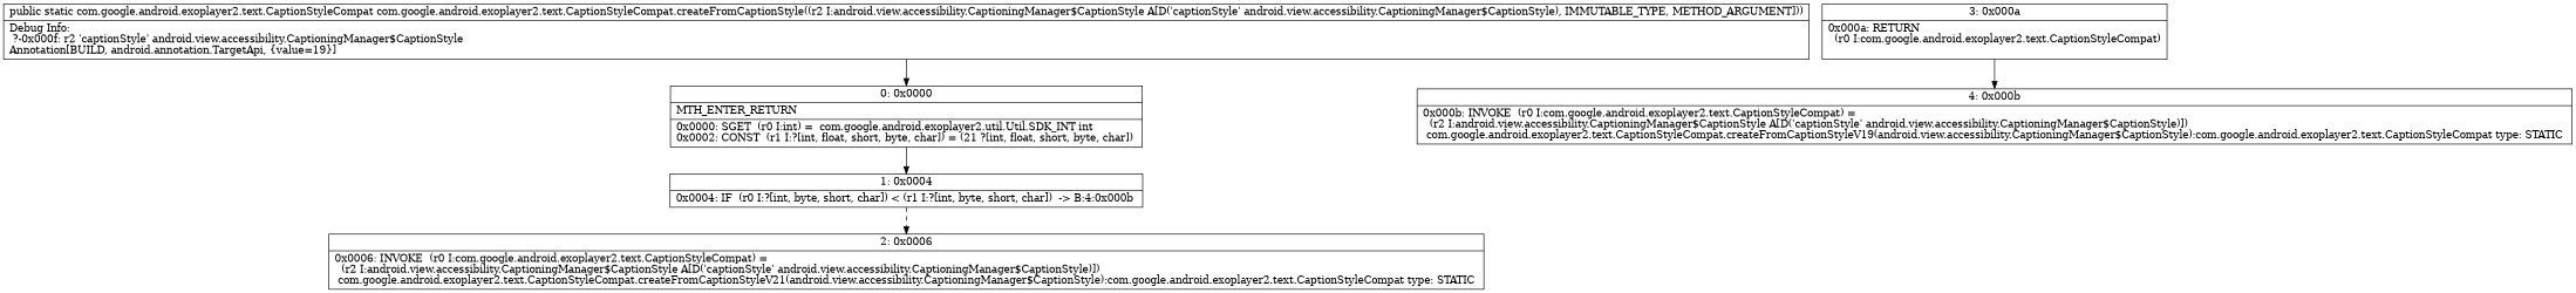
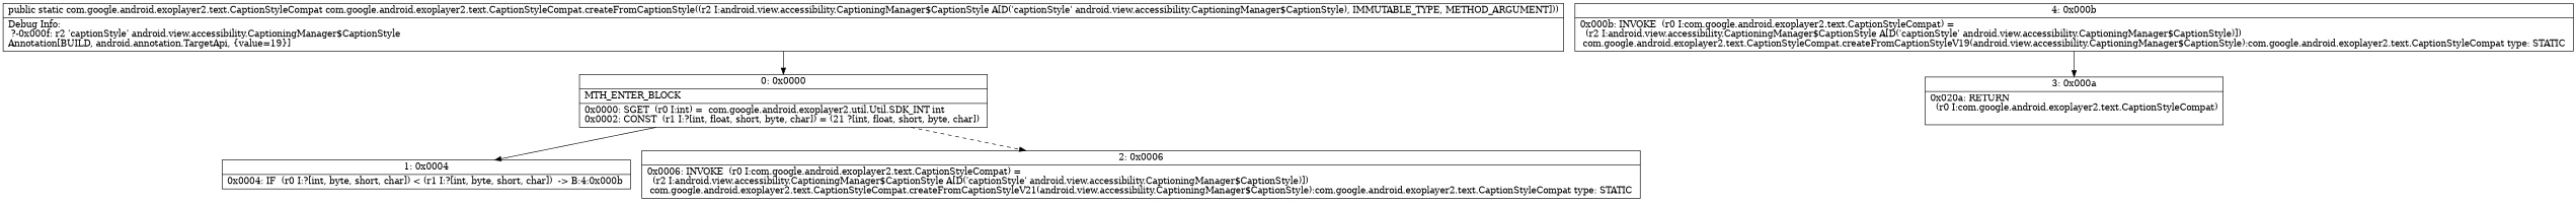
  digraph {
    node [shape=record]
-   n1 [label="{0\:\ 0x0000|MTH_ENTER_RETURN\l|0x0000: SGET  (r0 I:int) =  com.google.android.exoplayer2.util.Util.SDK_INT int \l0x0002: CONST  (r1 I:?[int, float, short, byte, char]) = (21 ?[int, float, short, byte, char]) \l}"]
+   n1 [label="{0\:\ 0x0000|MTH_ENTER_BLOCK\l|0x0000: SGET  (r0 I:int) =  com.google.android.exoplayer2.util.Util.SDK_INT int \l0x0002: CONST  (r1 I:?[int, float, short, byte, char]) = (21 ?[int, float, short, byte, char]) \l}"]
    n2 [label="{1\:\ 0x0004|0x0004: IF  (r0 I:?[int, byte, short, char]) \< (r1 I:?[int, byte, short, char])  \-\> B:4:0x000b \l}"]
    n3 [label="{2\:\ 0x0006|0x0006: INVOKE  (r0 I:com.google.android.exoplayer2.text.CaptionStyleCompat) = \l  (r2 I:android.view.accessibility.CaptioningManager$CaptionStyle A[D('captionStyle' android.view.accessibility.CaptioningManager$CaptionStyle)])\l com.google.android.exoplayer2.text.CaptionStyleCompat.createFromCaptionStyleV21(android.view.accessibility.CaptioningManager$CaptionStyle):com.google.android.exoplayer2.text.CaptionStyleCompat type: STATIC \l}"]
    n4 [label="{4\:\ 0x000b|0x000b: INVOKE  (r0 I:com.google.android.exoplayer2.text.CaptionStyleCompat) = \l  (r2 I:android.view.accessibility.CaptioningManager$CaptionStyle A[D('captionStyle' android.view.accessibility.CaptioningManager$CaptionStyle)])\l com.google.android.exoplayer2.text.CaptionStyleCompat.createFromCaptionStyleV19(android.view.accessibility.CaptioningManager$CaptionStyle):com.google.android.exoplayer2.text.CaptionStyleCompat type: STATIC \l}"]
-   n5 [label="{3\:\ 0x000a|0x000a: RETURN  \l  (r0 I:com.google.android.exoplayer2.text.CaptionStyleCompat)\l \l}"]
+   n5 [label="{3\:\ 0x000a|0x020a: RETURN  \l  (r0 I:com.google.android.exoplayer2.text.CaptionStyleCompat)\l \l}"]
    n6 [label="{public static com.google.android.exoplayer2.text.CaptionStyleCompat com.google.android.exoplayer2.text.CaptionStyleCompat.createFromCaptionStyle((r2 I:android.view.accessibility.CaptioningManager$CaptionStyle A[D('captionStyle' android.view.accessibility.CaptioningManager$CaptionStyle), IMMUTABLE_TYPE, METHOD_ARGUMENT]))  | Debug Info:\l  ?\-0x000f: r2 'captionStyle' android.view.accessibility.CaptioningManager$CaptionStyle\lAnnotation[BUILD, android.annotation.TargetApi, \{value=19\}]\l}"]
    n1 -> n2
-   n2 -> n3 [style=dashed]
-   n5 -> n4
+   n1 -> n3 [style=dashed]
+   n4 -> n5
    n6 -> n1
  }
